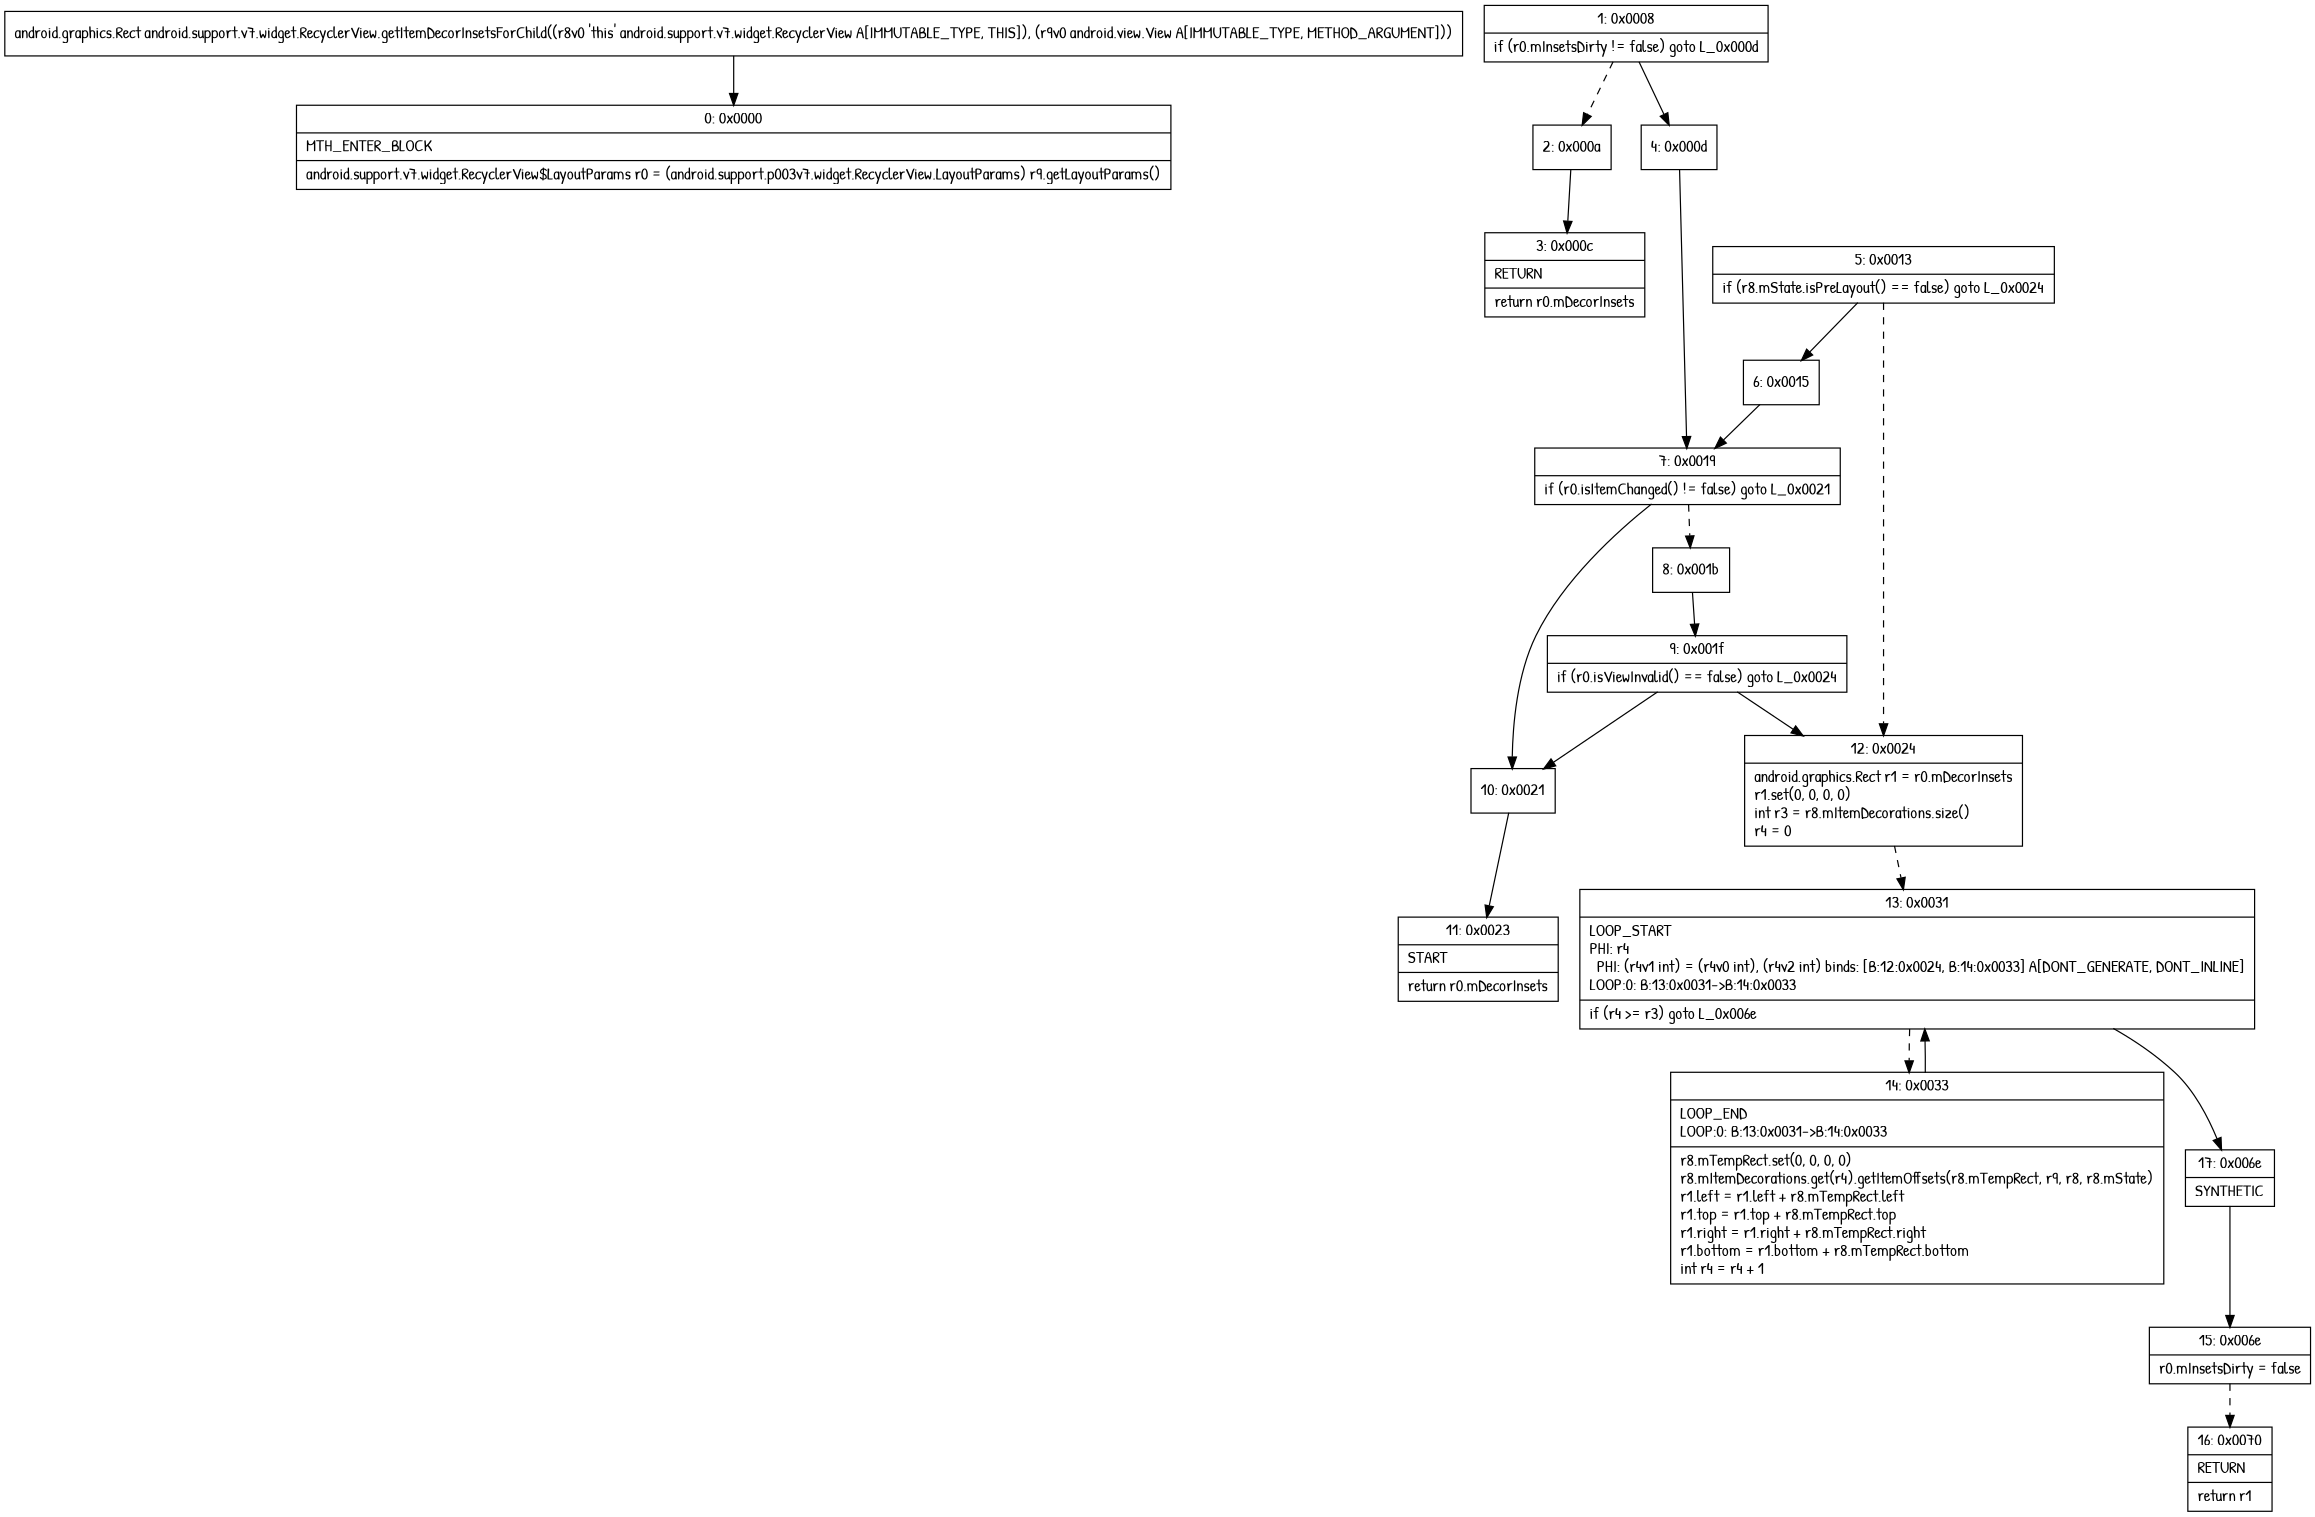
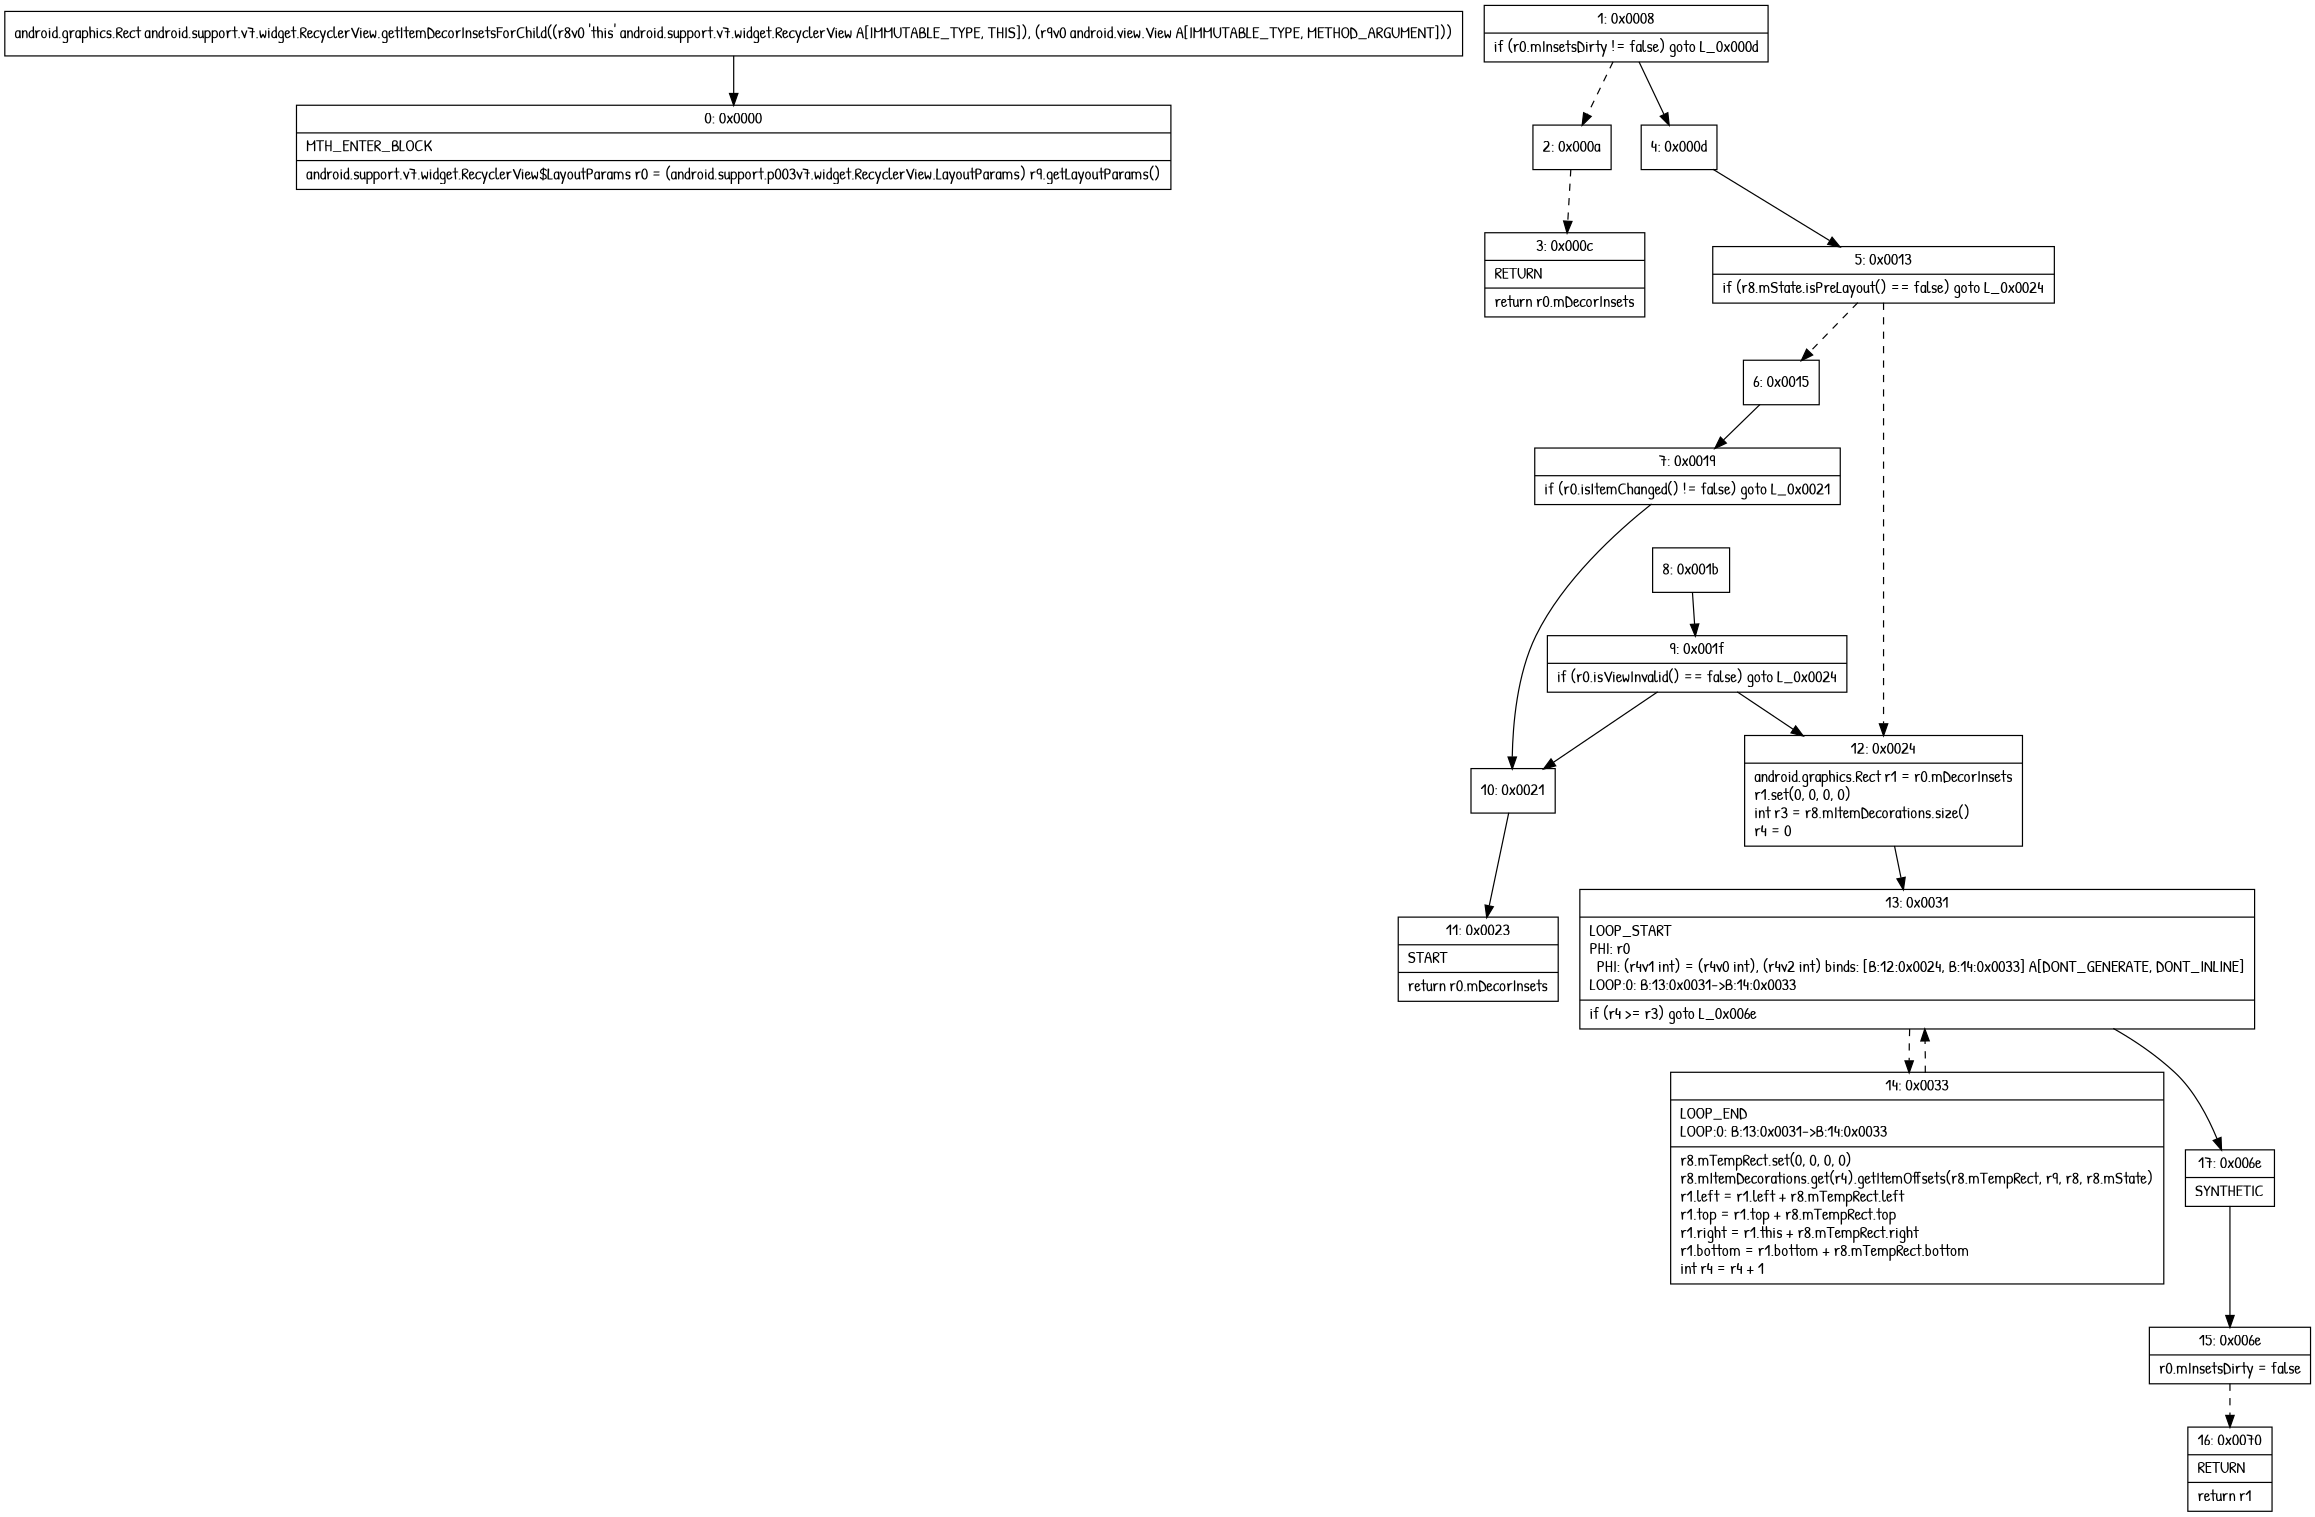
  digraph {
    fontname="Patrick Hand"
    node [fontname="Patrick Hand" shape=record]
    edge [fontname="Patrick Hand"]
    n1 [label="{0\:\ 0x0000|MTH_ENTER_BLOCK\l|android.support.v7.widget.RecyclerView$LayoutParams r0 = (android.support.p003v7.widget.RecyclerView.LayoutParams) r9.getLayoutParams()\l}"]
    n2 [label="{1\:\ 0x0008|if (r0.mInsetsDirty != false) goto L_0x000d\l}"]
    n3 [label="{2\:\ 0x000a}"]
    n4 [label="{4\:\ 0x000d}"]
    n5 [label="{3\:\ 0x000c|RETURN\l|return r0.mDecorInsets\l}"]
    n6 [label="{5\:\ 0x0013|if (r8.mState.isPreLayout() == false) goto L_0x0024\l}"]
    n7 [label="{6\:\ 0x0015}"]
    n8 [label="{12\:\ 0x0024|android.graphics.Rect r1 = r0.mDecorInsets\lr1.set(0, 0, 0, 0)\lint r3 = r8.mItemDecorations.size()\lr4 = 0\l}"]
    n9 [label="{7\:\ 0x0019|if (r0.isItemChanged() != false) goto L_0x0021\l}"]
-   n10 [label="{13\:\ 0x0031|LOOP_START\lPHI: r4 \l  PHI: (r4v1 int) = (r4v0 int), (r4v2 int) binds: [B:12:0x0024, B:14:0x0033] A[DONT_GENERATE, DONT_INLINE]\lLOOP:0: B:13:0x0031\-\>B:14:0x0033\l|if (r4 \>= r3) goto L_0x006e\l}"]
+   n10 [label="{13\:\ 0x0031|LOOP_START\lPHI: r0 \l  PHI: (r4v1 int) = (r4v0 int), (r4v2 int) binds: [B:12:0x0024, B:14:0x0033] A[DONT_GENERATE, DONT_INLINE]\lLOOP:0: B:13:0x0031\-\>B:14:0x0033\l|if (r4 \>= r3) goto L_0x006e\l}"]
    n11 [label="{8\:\ 0x001b}"]
    n12 [label="{10\:\ 0x0021}"]
    n13 [label="{9\:\ 0x001f|if (r0.isViewInvalid() == false) goto L_0x0024\l}"]
    n14 [label="{11\:\ 0x0023|START\l|return r0.mDecorInsets\l}"]
-   n15 [label="{14\:\ 0x0033|LOOP_END\lLOOP:0: B:13:0x0031\-\>B:14:0x0033\l|r8.mTempRect.set(0, 0, 0, 0)\lr8.mItemDecorations.get(r4).getItemOffsets(r8.mTempRect, r9, r8, r8.mState)\lr1.left = r1.left + r8.mTempRect.left\lr1.top = r1.top + r8.mTempRect.top\lr1.right = r1.right + r8.mTempRect.right\lr1.bottom = r1.bottom + r8.mTempRect.bottom\lint r4 = r4 + 1\l}"]
+   n15 [label="{14\:\ 0x0033|LOOP_END\lLOOP:0: B:13:0x0031\-\>B:14:0x0033\l|r8.mTempRect.set(0, 0, 0, 0)\lr8.mItemDecorations.get(r4).getItemOffsets(r8.mTempRect, r9, r8, r8.mState)\lr1.left = r1.left + r8.mTempRect.left\lr1.top = r1.top + r8.mTempRect.top\lr1.right = r1.this + r8.mTempRect.right\lr1.bottom = r1.bottom + r8.mTempRect.bottom\lint r4 = r4 + 1\l}"]
    n16 [label="{17\:\ 0x006e|SYNTHETIC\l}"]
    n17 [label="{15\:\ 0x006e|r0.mInsetsDirty = false\l}"]
    n18 [label="{16\:\ 0x0070|RETURN\l|return r1\l}"]
    n19 [label="{android.graphics.Rect android.support.v7.widget.RecyclerView.getItemDecorInsetsForChild((r8v0 'this' android.support.v7.widget.RecyclerView A[IMMUTABLE_TYPE, THIS]), (r9v0 android.view.View A[IMMUTABLE_TYPE, METHOD_ARGUMENT])) }"]
    n2 -> n3 [style=dashed]
    n2 -> n4
-   n3 -> n5
-   n4 -> n9
-   n6 -> n7 [style=solid]
+   n3 -> n5 [style=dashed]
+   n4 -> n6
+   n6 -> n7 [style=dashed]
    n6 -> n8 [style=dashed]
    n7 -> n9
-   n8 -> n10 [style=dashed]
-   n9 -> n11 [style=dashed]
+   n8 -> n10
    n9 -> n12
    n10 -> n15 [style=dashed]
    n10 -> n16
    n11 -> n13
    n12 -> n14
    n13 -> n8
    n13 -> n12 [style=solid]
-   n15 -> n10
+   n15 -> n10 [style=dashed]
    n16 -> n17
    n17 -> n18 [style=dashed]
    n19 -> n1
  }
